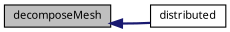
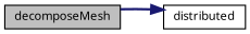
  digraph {
    rankdir=LR
    fontname="Noto Sans"
    node [color=black fontname="Noto Sans" fontsize=10 shape=record]
    n1 [fillcolor=grey75 fontcolor=black height=0.2 label=decomposeMesh style=filled width=0.4]
    n2 [height=0.2 label=distributed width=0.4]
-   n1 -> n2 [color=midnightblue dir=back fontname="Noto Sans" fontsize=10 labelfontname=Helvetica labelfontsize=10 style=bold]
+   n2 -> n1 [color=midnightblue dir=back fontname="Noto Sans" fontsize=10 labelfontname=Helvetica labelfontsize=10 style=bold]
  }
